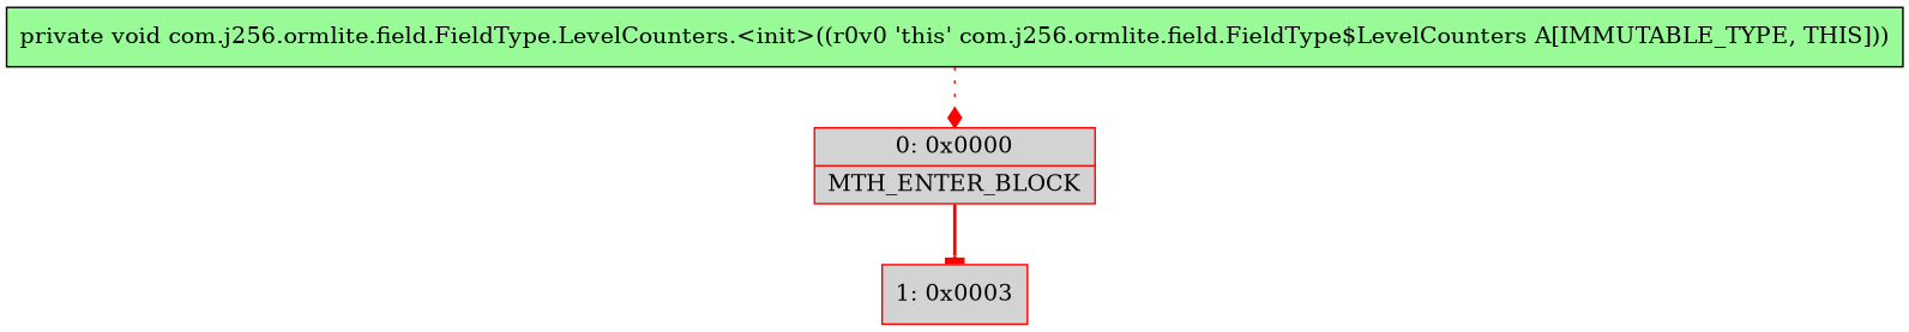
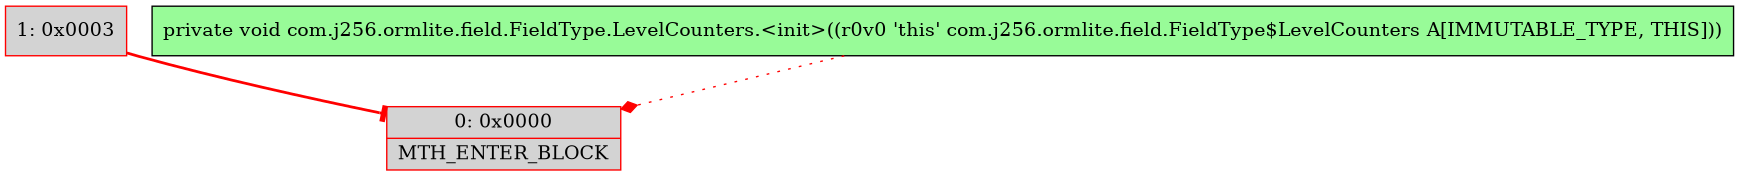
  digraph {
    node [color=red shape=record style=filled fillcolor=lightgrey]
    edge [color=red]
    n1 [label="{0\:\ 0x0000|MTH_ENTER_BLOCK\l}"]
    n2 [label="{1\:\ 0x0003}"]
    n3 [label="{private void com.j256.ormlite.field.FieldType.LevelCounters.\<init\>((r0v0 'this' com.j256.ormlite.field.FieldType$LevelCounters A[IMMUTABLE_TYPE, THIS])) }" fillcolor=palegreen color=""]
    subgraph cluster_1 {
      label="R(0)"
    }
-   n1 -> n2 [style=bold arrowhead=tee]
+   n2 -> n1 [style=bold arrowhead=tee]
    n3 -> n1 [style=dotted arrowhead=diamond]
  }
